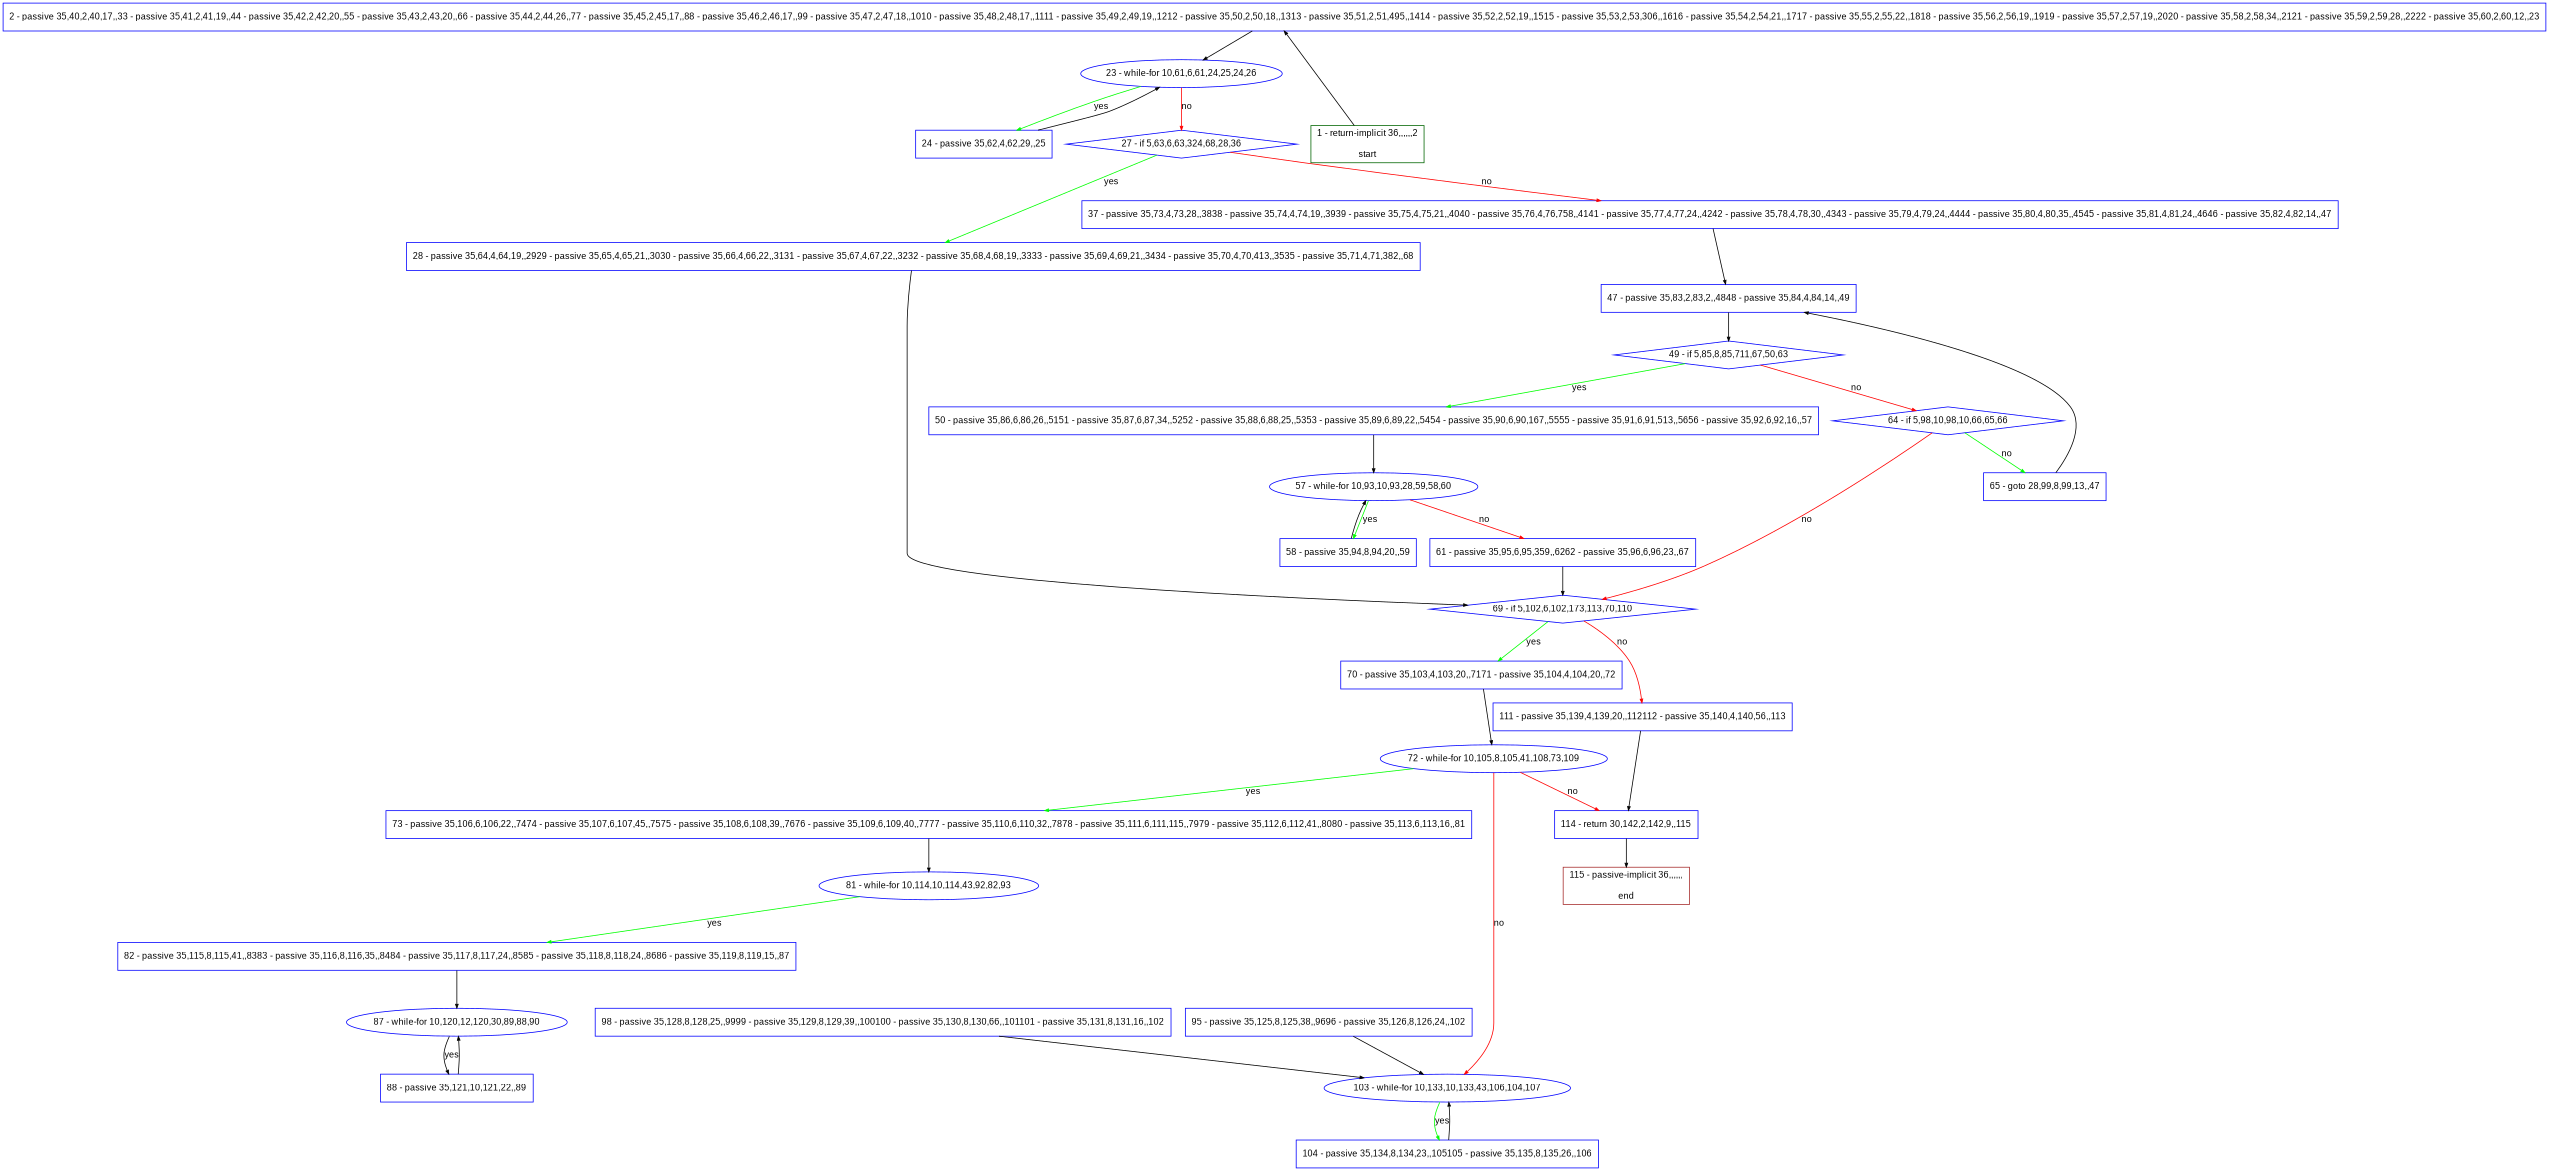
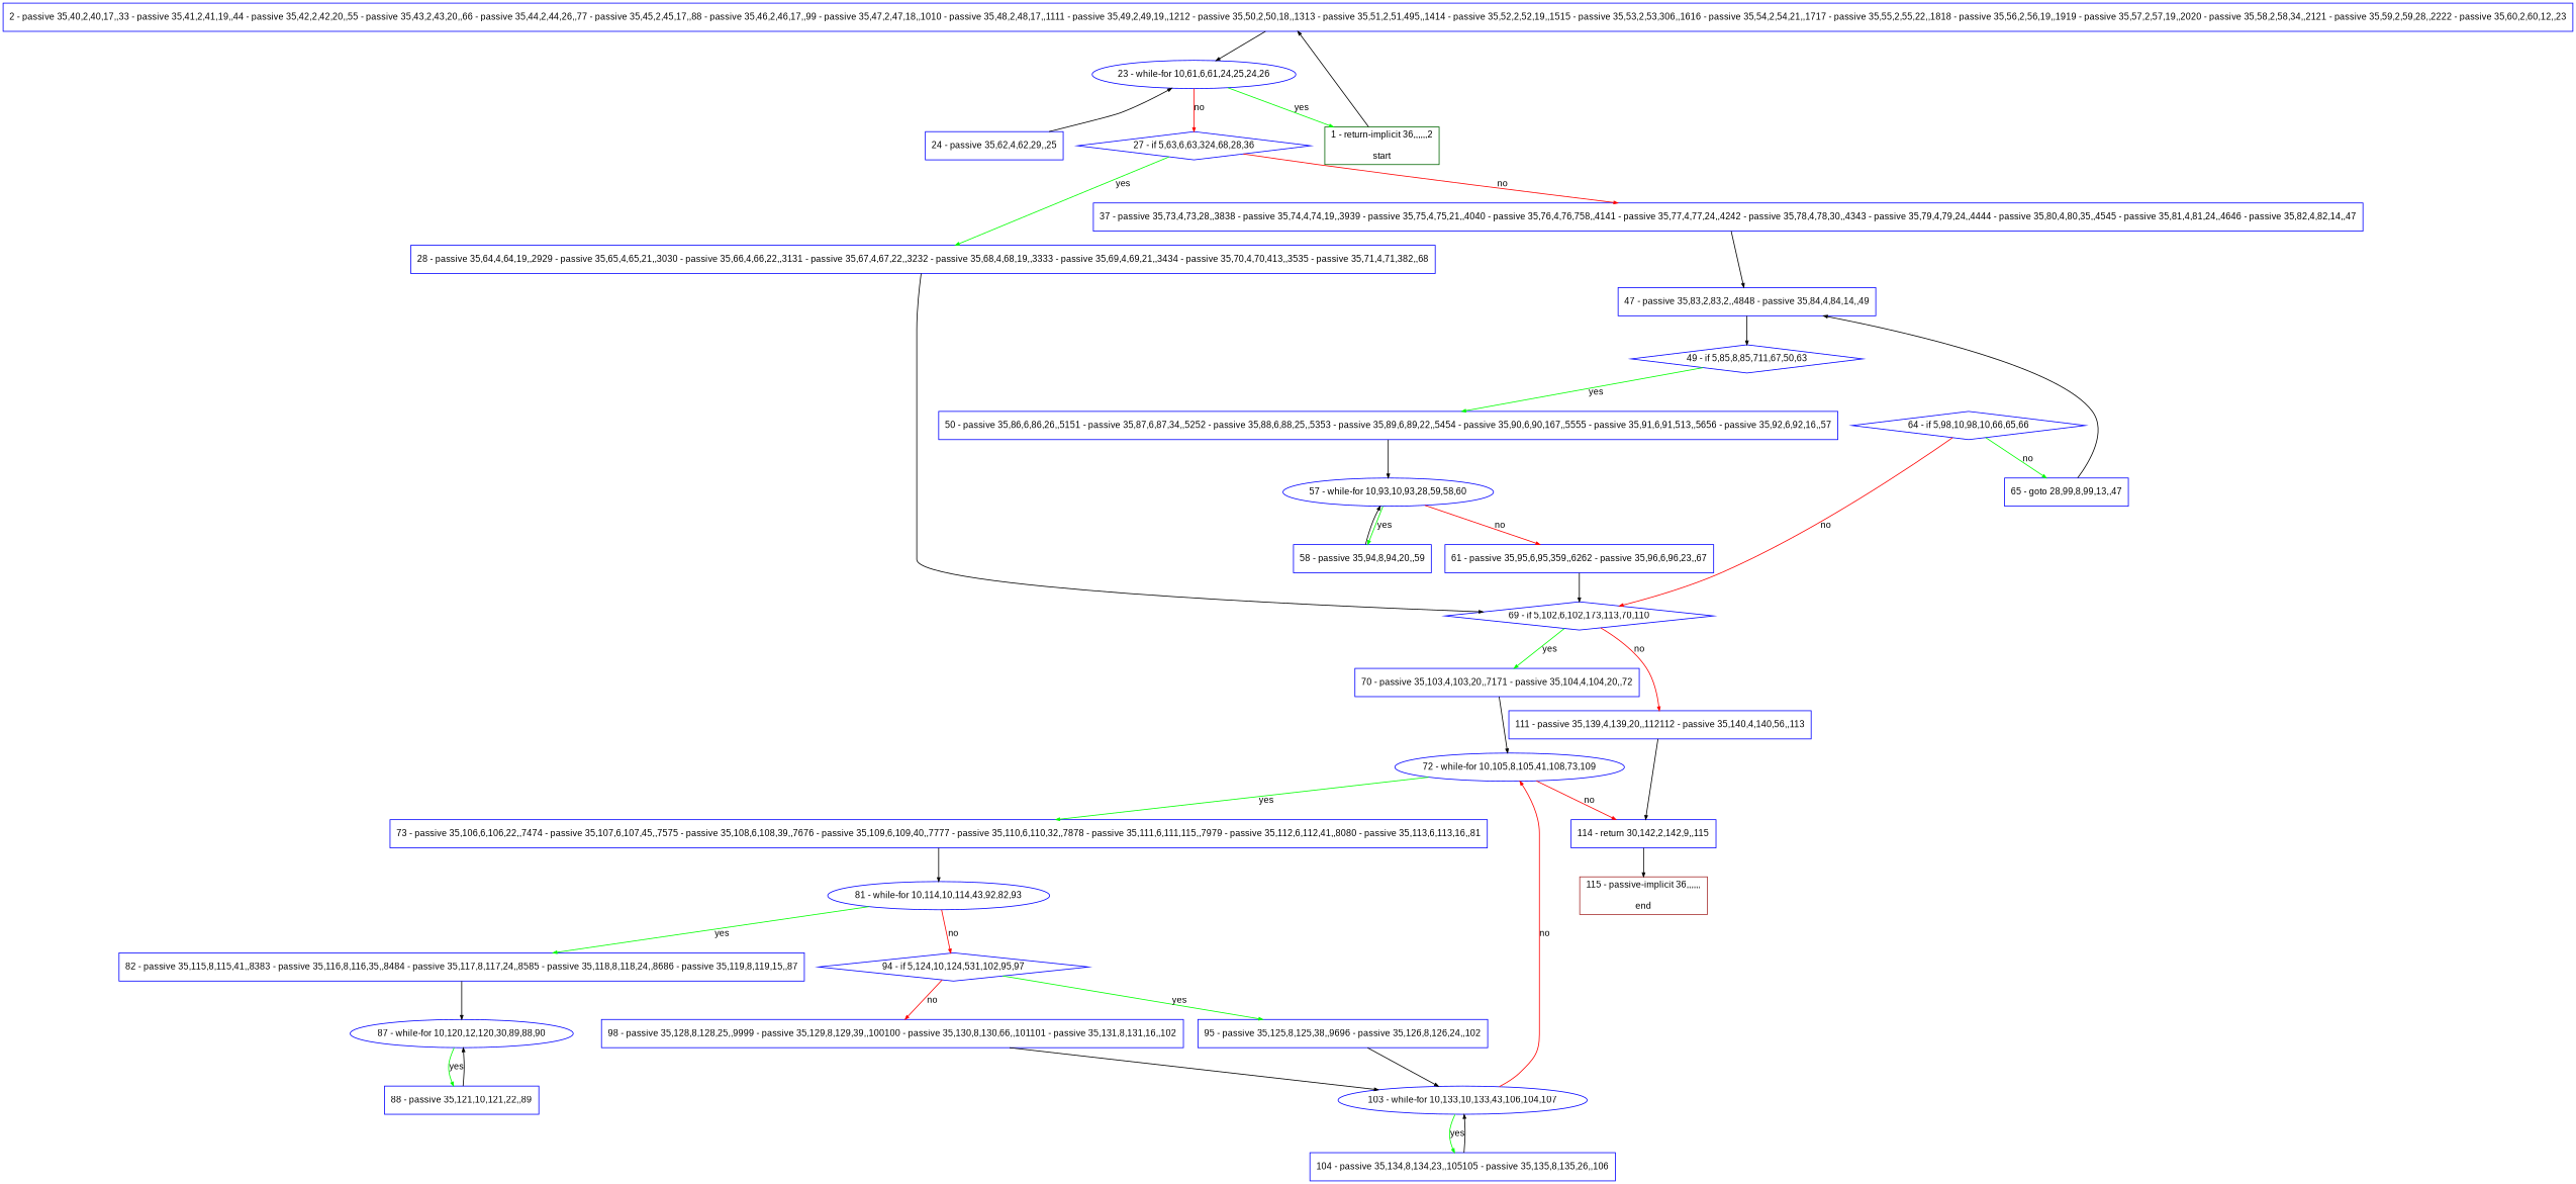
  digraph {
    bgcolor=white
    compound=true
    fillcolor="#FFFFCC"
    fontname=Arial
    fontsize=12
    pack=true
    packmode=clust
    style="rounded,filled"
    node [color="#0000ff" compound=true fillcolor="#ffffff" fixedsize=false fontname=Arial fontsize=12 node_initialized=no shape=box style=filled]
    edge [arrowhead=normal arrowsize=0.5 arrowtail=none color="#000000" compound=true dir=forward fontcolor=black fontname=Arial fontsize=12]
    n1 [label="2 - passive 35,40,2,40,17,,33 - passive 35,41,2,41,19,,44 - passive 35,42,2,42,20,,55 - passive 35,43,2,43,20,,66 - passive 35,44,2,44,26,,77 - passive 35,45,2,45,17,,88 - passive 35,46,2,46,17,,99 - passive 35,47,2,47,18,,1010 - passive 35,48,2,48,17,,1111 - passive 35,49,2,49,19,,1212 - passive 35,50,2,50,18,,1313 - passive 35,51,2,51,495,,1414 - passive 35,52,2,52,19,,1515 - passive 35,53,2,53,306,,1616 - passive 35,54,2,54,21,,1717 - passive 35,55,2,55,22,,1818 - passive 35,56,2,56,19,,1919 - passive 35,57,2,57,19,,2020 - passive 35,58,2,58,34,,2121 - passive 35,59,2,59,28,,2222 - passive 35,60,2,60,12,,23"]
    n2 [label="23 - while-for 10,61,6,61,24,25,24,26" shape=oval]
    n3 [label="24 - passive 35,62,4,62,29,,25"]
    n4 [label="27 - if 5,63,6,63,324,68,28,36" shape=diamond]
    n5 [color="#006400" label="1 - return-implicit 36,,,,,,2\n\nstart"]
    n6 [label="28 - passive 35,64,4,64,19,,2929 - passive 35,65,4,65,21,,3030 - passive 35,66,4,66,22,,3131 - passive 35,67,4,67,22,,3232 - passive 35,68,4,68,19,,3333 - passive 35,69,4,69,21,,3434 - passive 35,70,4,70,413,,3535 - passive 35,71,4,71,382,,68"]
    n7 [label="37 - passive 35,73,4,73,28,,3838 - passive 35,74,4,74,19,,3939 - passive 35,75,4,75,21,,4040 - passive 35,76,4,76,758,,4141 - passive 35,77,4,77,24,,4242 - passive 35,78,4,78,30,,4343 - passive 35,79,4,79,24,,4444 - passive 35,80,4,80,35,,4545 - passive 35,81,4,81,24,,4646 - passive 35,82,4,82,14,,47"]
    n8 [label="69 - if 5,102,6,102,173,113,70,110" shape=diamond]
    n9 [label="47 - passive 35,83,2,83,2,,4848 - passive 35,84,4,84,14,,49"]
    n10 [label="70 - passive 35,103,4,103,20,,7171 - passive 35,104,4,104,20,,72"]
    n11 [label="111 - passive 35,139,4,139,20,,112112 - passive 35,140,4,140,56,,113"]
    n12 [label="49 - if 5,85,8,85,711,67,50,63" shape=diamond]
    n13 [label="72 - while-for 10,105,8,105,41,108,73,109" shape=oval]
    n14 [label="114 - return 30,142,2,142,9,,115"]
    n15 [label="50 - passive 35,86,6,86,26,,5151 - passive 35,87,6,87,34,,5252 - passive 35,88,6,88,25,,5353 - passive 35,89,6,89,22,,5454 - passive 35,90,6,90,167,,5555 - passive 35,91,6,91,513,,5656 - passive 35,92,6,92,16,,57"]
    n16 [label="64 - if 5,98,10,98,10,66,65,66" shape=diamond]
    n17 [label="57 - while-for 10,93,10,93,28,59,58,60" shape=oval]
    n18 [label="65 - goto 28,99,8,99,13,,47"]
    n19 [label="58 - passive 35,94,8,94,20,,59"]
    n20 [label="61 - passive 35,95,6,95,359,,6262 - passive 35,96,6,96,23,,67"]
    n21 [label="73 - passive 35,106,6,106,22,,7474 - passive 35,107,6,107,45,,7575 - passive 35,108,6,108,39,,7676 - passive 35,109,6,109,40,,7777 - passive 35,110,6,110,32,,7878 - passive 35,111,6,111,115,,7979 - passive 35,112,6,112,41,,8080 - passive 35,113,6,113,16,,81"]
    n22 [color="#a52a2a" label="115 - passive-implicit 36,,,,,,\n\nend"]
    n23 [label="81 - while-for 10,114,10,114,43,92,82,93" shape=oval]
    n24 [label="82 - passive 35,115,8,115,41,,8383 - passive 35,116,8,116,35,,8484 - passive 35,117,8,117,24,,8585 - passive 35,118,8,118,24,,8686 - passive 35,119,8,119,15,,87"]
+   n25 [label="94 - if 5,124,10,124,531,102,95,97" shape=diamond]
    n26 [label="87 - while-for 10,120,12,120,30,89,88,90" shape=oval]
    n27 [label="95 - passive 35,125,8,125,38,,9696 - passive 35,126,8,126,24,,102"]
    n28 [label="98 - passive 35,128,8,128,25,,9999 - passive 35,129,8,129,39,,100100 - passive 35,130,8,130,66,,101101 - passive 35,131,8,131,16,,102"]
    n29 [label="88 - passive 35,121,10,121,22,,89"]
    n30 [label="103 - while-for 10,133,10,133,43,106,104,107" shape=oval]
    n31 [label="104 - passive 35,134,8,134,23,,105105 - passive 35,135,8,135,26,,106"]
    n1 -> n2
-   n2 -> n3 [color="#00ff00" label=yes]
+   n2 -> n5 [color="#00ff00" label=yes]
    n2 -> n4 [color="#ff0000" label=no]
    n3 -> n2
    n4 -> n6 [color="#00ff00" label=yes]
    n4 -> n7 [color="#ff0000" label=no]
    n5 -> n1
    n6 -> n8
    n7 -> n9
    n8 -> n10 [color="#00ff00" label=yes]
    n8 -> n11 [color="#ff0000" label=no]
    n9 -> n12
    n10 -> n13
    n11 -> n14
    n12 -> n15 [color="#00ff00" label=yes]
-   n12 -> n16 [color="#ff0000" label=no]
    n13 -> n14 [color="#ff0000" label=no]
    n13 -> n21 [color="#00ff00" label=yes]
    n14 -> n22
    n15 -> n17
    n16 -> n8 [color="#ff0000" label=no]
    n16 -> n18 [color="#00ff00" label=no]
    n17 -> n19 [color="#00ff00" label=yes]
    n17 -> n20 [color="#ff0000" label=no]
    n18 -> n9
    n19 -> n17
    n20 -> n8
    n21 -> n23
    n23 -> n24 [color="#00ff00" label=yes]
+   n23 -> n25 [color="#ff0000" label=no]
    n24 -> n26
-   n26 -> n29 [label=yes]
+   n25 -> n27 [color="#00ff00" label=yes]
+   n25 -> n28 [color="#ff0000" label=no]
+   n26 -> n29 [color="#00ff00" label=yes]
    n27 -> n30
    n28 -> n30
    n29 -> n26
-   n13 -> n30 [color="#ff0000" label=no]
+   n30 -> n13 [color="#ff0000" label=no]
    n30 -> n31 [color="#00ff00" label=yes]
    n31 -> n30
  }
